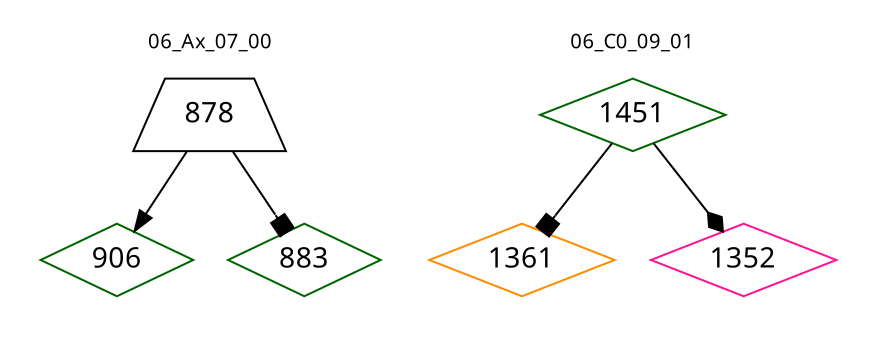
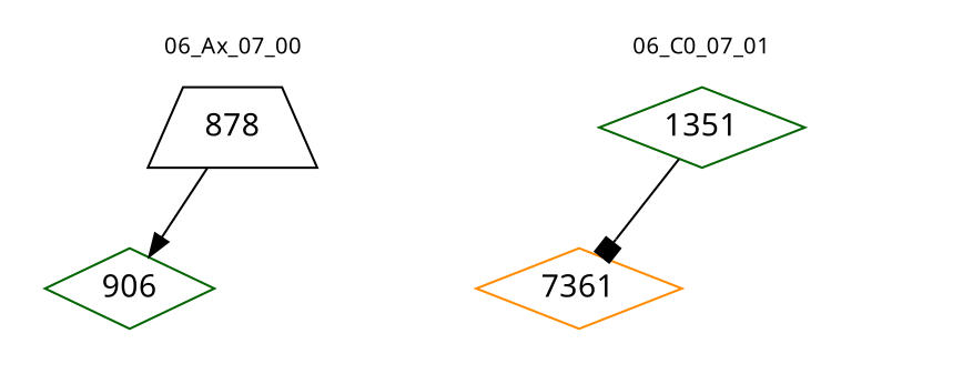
  digraph {
    fontname="Noto Sans"
    node [color=darkgreen fontname="Noto Sans" shape=diamond]
    edge [arrowhead=box color=black fontname="Noto Sans"]
    n1 [color=black label=878 shape=trapezium]
    n2 [label=906]
-   n3 [label=883]
-   n4 [label=1451]
-   n5 [color=darkorange label=1361]
-   n6 [color=deeppink label=1352]
+   n4 [label=1351]
+   n5 [color=darkorange label=7361]
    subgraph cluster_1 {
      color=white
      fontsize=10
      label="06_Ax_07_00"
      n1
      n2
-     n3
    }
    subgraph cluster_2 {
      color=white
      fontsize=10
-     label="06_C0_09_01"
+     label="06_C0_07_01"
      n4
      n5
-     n6
    }
    n1 -> n2 [arrowhead=normal]
-   n1 -> n3
    n4 -> n5
-   n4 -> n6 [arrowhead=diamond]
  }
